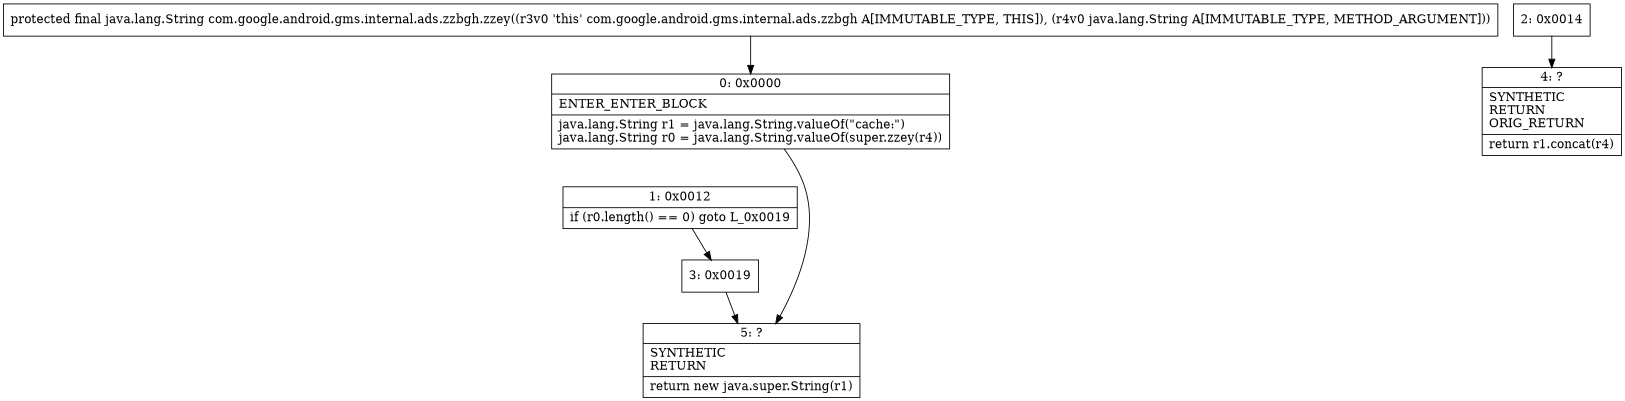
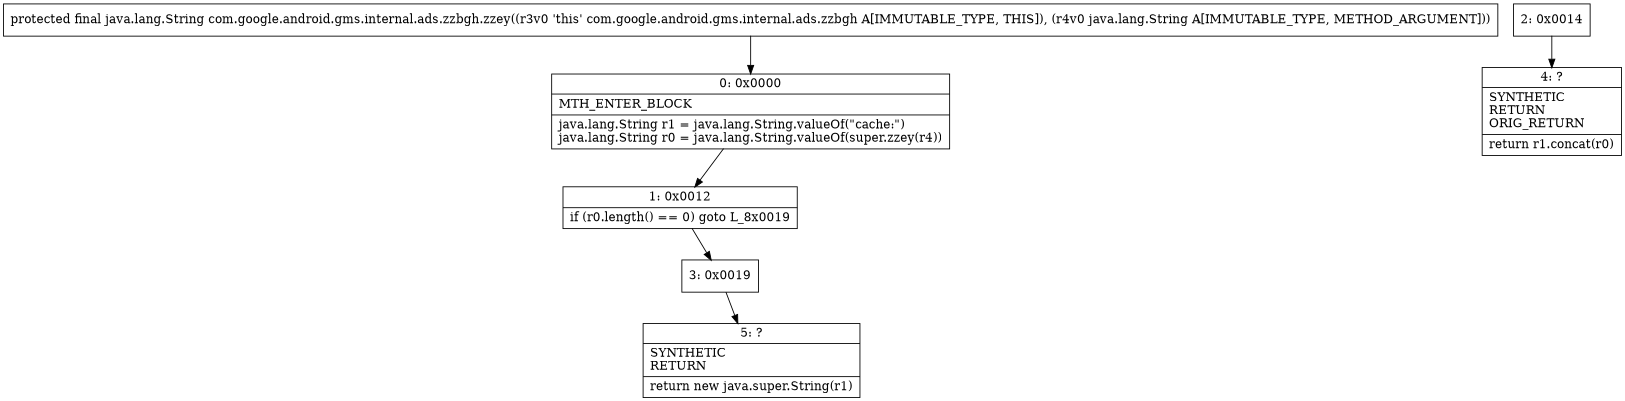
  digraph {
    node [shape=record]
-   n1 [label="{0\:\ 0x0000|ENTER_ENTER_BLOCK\l|java.lang.String r1 = java.lang.String.valueOf(\"cache:\")\ljava.lang.String r0 = java.lang.String.valueOf(super.zzey(r4))\l}"]
-   n2 [label="{1\:\ 0x0012|if (r0.length() == 0) goto L_0x0019\l}"]
+   n1 [label="{0\:\ 0x0000|MTH_ENTER_BLOCK\l|java.lang.String r1 = java.lang.String.valueOf(\"cache:\")\ljava.lang.String r0 = java.lang.String.valueOf(super.zzey(r4))\l}"]
+   n2 [label="{1\:\ 0x0012|if (r0.length() == 0) goto L_8x0019\l}"]
    n3 [label="{3\:\ 0x0019}"]
    n4 [label="{2\:\ 0x0014}"]
-   n5 [label="{4\:\ ?|SYNTHETIC\lRETURN\lORIG_RETURN\l|return r1.concat(r4)\l}"]
+   n5 [label="{4\:\ ?|SYNTHETIC\lRETURN\lORIG_RETURN\l|return r1.concat(r0)\l}"]
    n6 [label="{5\:\ ?|SYNTHETIC\lRETURN\l|return new java.super.String(r1)\l}"]
    n7 [label="{protected final java.lang.String com.google.android.gms.internal.ads.zzbgh.zzey((r3v0 'this' com.google.android.gms.internal.ads.zzbgh A[IMMUTABLE_TYPE, THIS]), (r4v0 java.lang.String A[IMMUTABLE_TYPE, METHOD_ARGUMENT])) }"]
-   n1 -> n6
+   n1 -> n2
    n2 -> n3
    n3 -> n6
    n4 -> n5
    n7 -> n1
  }
